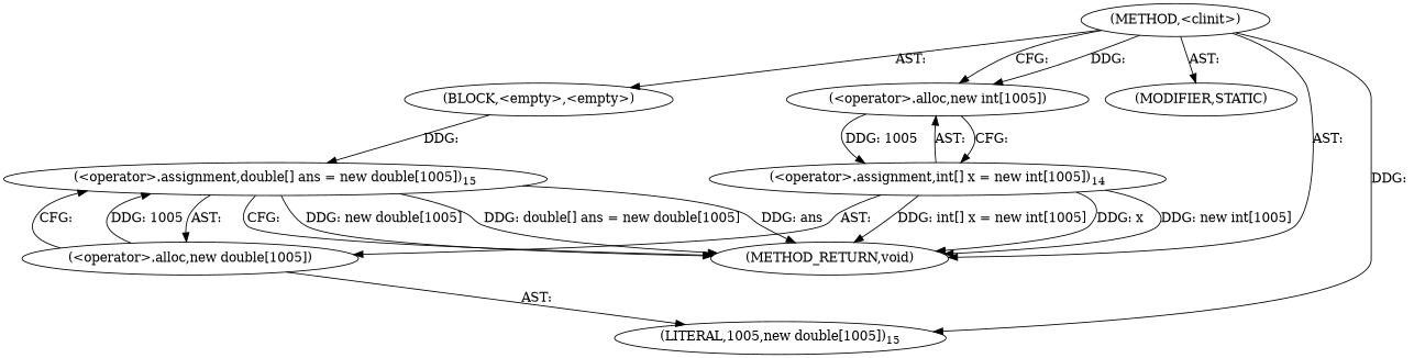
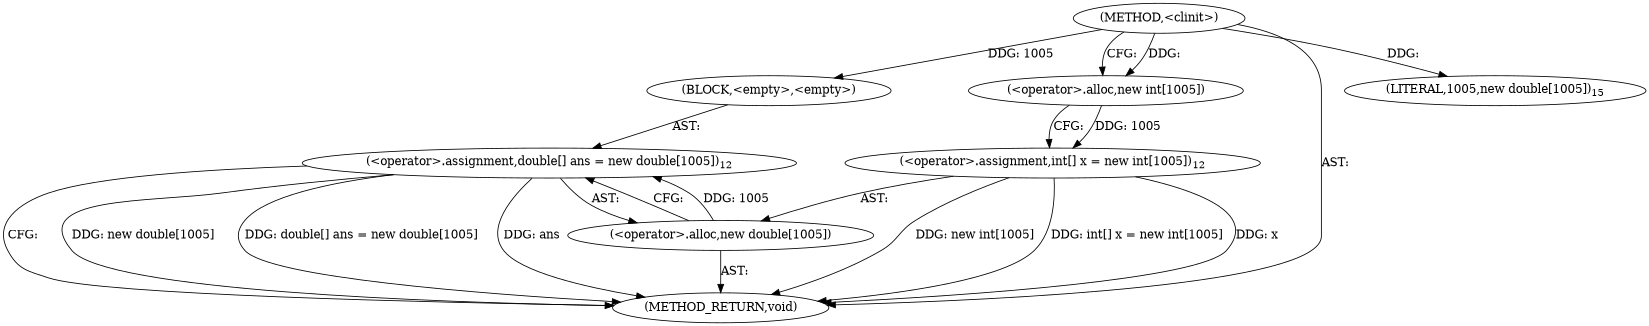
  digraph {
    n1 [label=<(METHOD,&lt;clinit&gt;)>]
    n2 [label=<(BLOCK,&lt;empty&gt;,&lt;empty&gt;)>]
    n3 [label=<(&lt;operator&gt;.alloc,new int[1005])>]
-   n4 [label=<(MODIFIER,STATIC)>]
    n5 [label=<(METHOD_RETURN,void)>]
    n6 [label=<(LITERAL,1005,new double[1005])<SUB>15</SUB>>]
-   n7 [label=<(&lt;operator&gt;.assignment,double[] ans = new double[1005])<SUB>15</SUB>>]
-   n8 [label=<(&lt;operator&gt;.assignment,int[] x = new int[1005])<SUB>14</SUB>>]
+   n7 [label=<(&lt;operator&gt;.assignment,double[] ans = new double[1005])<SUB>12</SUB>>]
+   n8 [label=<(&lt;operator&gt;.assignment,int[] x = new int[1005])<SUB>12</SUB>>]
    n9 [label=<(&lt;operator&gt;.alloc,new double[1005])>]
-   n1 -> n2 [label="AST: "]
+   n1 -> n2 [label="DDG: 1005"]
    n1 -> n3 [label="CFG: "]
    n1 -> n3 [label="DDG: "]
-   n1 -> n4 [label="AST: "]
    n1 -> n5 [label="AST: "]
    n1 -> n6 [label="DDG: "]
-   n2 -> n7 [label="DDG: "]
+   n2 -> n7 [label="AST: "]
    n3 -> n8 [label="CFG: "]
    n3 -> n8 [label="DDG: 1005"]
    n7 -> n5 [label="CFG: "]
    n7 -> n5 [label="DDG: new double[1005]"]
    n7 -> n5 [label="DDG: double[] ans = new double[1005]"]
    n7 -> n5 [label="DDG: ans"]
    n7 -> n9 [label="AST: "]
-   n8 -> n3 [label="AST: "]
    n8 -> n5 [label="DDG: new int[1005]"]
    n8 -> n5 [label="DDG: int[] x = new int[1005]"]
    n8 -> n5 [label="DDG: x"]
    n8 -> n9 [label="AST: "]
-   n9 -> n6 [label="AST: "]
+   n9 -> n5 [label="AST: "]
    n9 -> n7 [label="CFG: "]
    n9 -> n7 [label="DDG: 1005"]
  }
